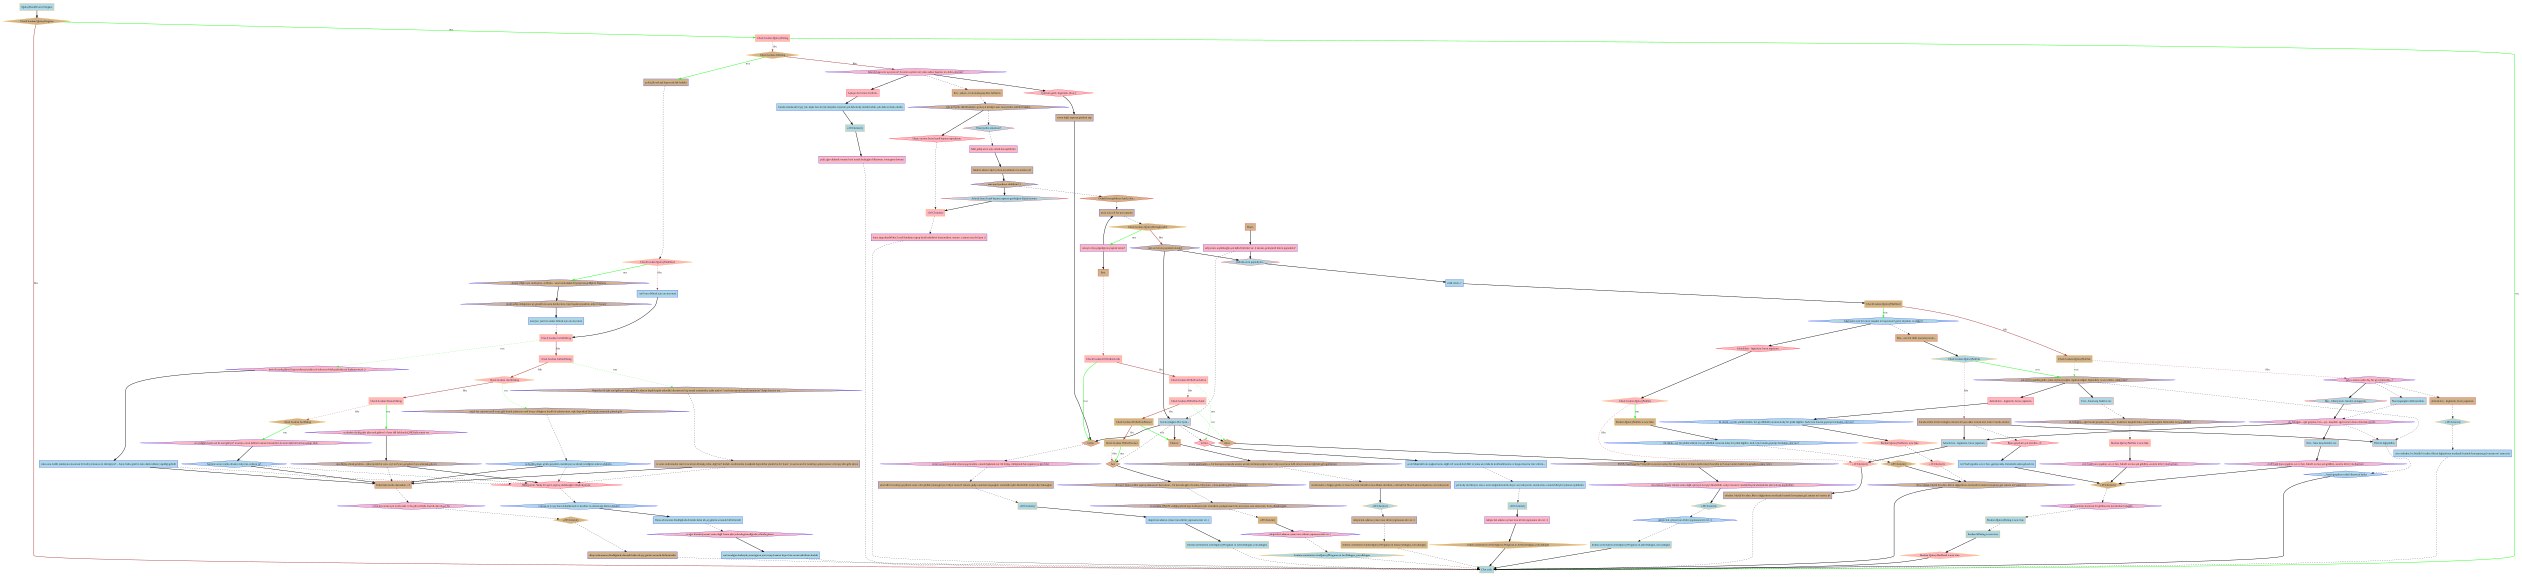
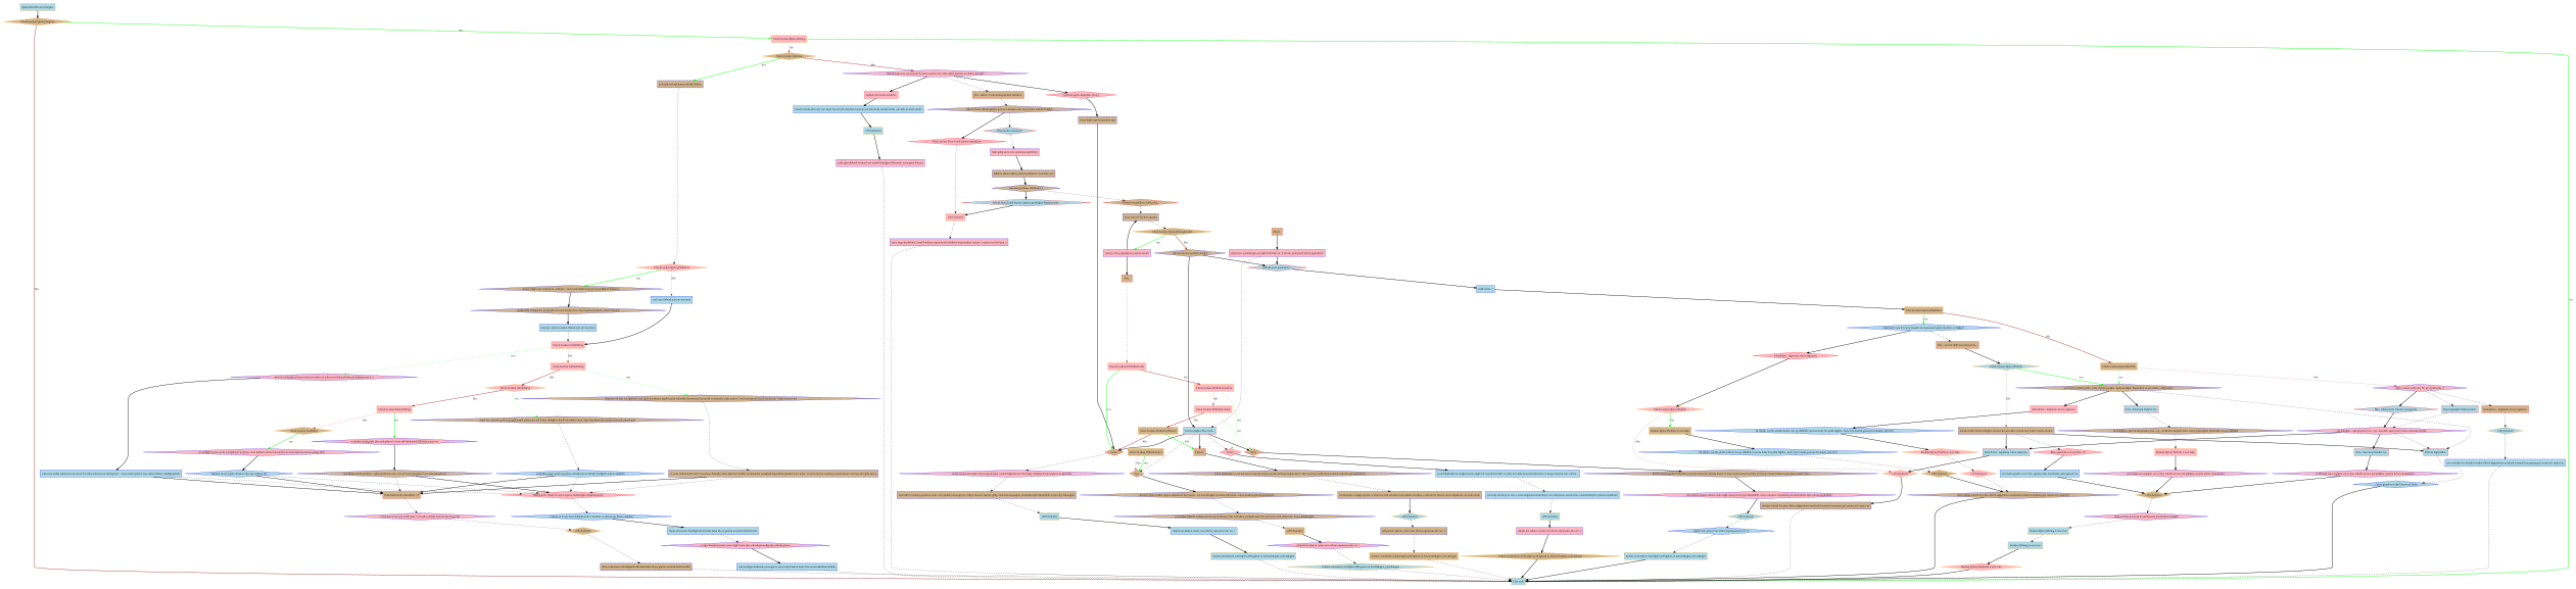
  digraph {
    fontname="EB Garamond"
    node [color=blue fillcolor=tan fontname="EB Garamond" shape=diamond style=filled]
    edge [fontname="EB Garamond" style=bold]
    "QuincyRank5Convo3 begins." [color=orange fillcolor=lightblue shape=box]
    n2 [color=orange label="Check boolean QuincyForgiven"]
    n3 [color=orange fillcolor=lightpink label="Check boolean QuincyDating" shape=box]
    "Chat ends." [color=orange fillcolor=lightblue shape=box]
    n5 [color=orange label="Check boolean IsDating"]
    n6 [label="şu küçük tatlı aşk kuşuna da bak hahaha" shape=box]
    n7 [fillcolor=lightpink label="hala tek başına mı uçuyorsun? bu senin seçimin mi yoksa sadece başarısız mı oldun, dostum?"]
    n8 [color=orange fillcolor=lightpink label="Check boolean QuincyHasDated"]
    n9 [color=red fillcolor=lightpink label="Açıkçası bu benim tercihim." shape=box]
    n10 [color=red label="Ben... sadece... bu konuda gerçekten berbatım." shape=box]
    n11 [color=red fillcolor=lightpink label="Çıkmam gerek, üzgünüm. [Son.]"]
    n12 [label="devam ettiğin için mutluyum. ciddiyim - sana bunla alakalı laf çarpmaya geldiğimi düşünme"]
    n13 [fillcolor=lightblue label="yani bunu bilmek için can atıyorum" shape=box]
    n14 [fillcolor=lightblue label="bunda utanılacak bir şey yok. keşke ben de öyle olsaydım, hayatım çok daha kolay olurdu hahah. çok daha az dram olurdu" shape=box]
    n15 [label="öyle mi? peki, dökül bakalım. quincy-k kardeşin sana nasıl yardım edebilir bakalım"]
    n16 [label="sorun değil. yapman gerekeni yap" shape=box]
    n17 [label="çünkü sahip olduğumuz şey güzeldi ama sana katılıyorum, inişi başaramayacaktık, anlıyor musun?"]
    n18 [color=orange fillcolor=lightpink label="Check boolean LettieDating" shape=box]
    n19 [color=orange fillcolor=lightblue label="+20 Chemistry" shape=box]
    n20 [color=red fillcolor=lightblue label="Nasıl yardım edeceksin?"]
    n21 [color=red fillcolor=lightpink label="Hayır, sanırım bunu kendi başıma yapmalıyım."]
    n22 [color=red label="Lettie."]
    n23 [fillcolor=lightblue label="neeeeyse. yani ben sadece bilmek için can atıyorum" shape=box]
    n24 [fillcolor=lightpink label="lettie ile nasıl gidiyor? kıçına tekmeyi yedin mi? yoksa sen böyle şeylerden mi hoşlanıyorsun? ;)"]
    n25 [color=orange fillcolor=lightpink label="Check boolean ArthurDating" shape=box]
    n26 [fillcolor=lightpink label="peki, eğer takılmak istersen beni nerede bulacağını biliyorsun. sonra grsrz dostum" shape=box]
    n27 [fillcolor=lightpink label="belki gidip senin için onlarla konuşabilirim" shape=box]
    n28 [color=orange fillcolor=lightpink label="+20 Chemistry" shape=box]
    n29 [fillcolor=lightblue label="yoksa onu özelde yakalayınca kocaman bir kedi yavrusuna mı dönüşüyor? ... hayır, bahse girerim tam olarak reklamı yapıldığı gibidir" shape=box]
    n30 [label="Majesteleri ile işler nasıl gidiyor? onun gibi bir adamın kapalı kapılar ardındaki durumunu hep merak etmişimdir, acaba nazlı ve \"evet komutanım hayır komutanım\" deyip duruyor mu"]
    n31 [color=orange fillcolor=lightpink label="Check boolean AmirDating"]
    n32 [label="bakalım adamın işleri yoluna koyabilecek mi, anlarsın ya?" shape=box]
    n33 [fillcolor=lightpink label="buna saygı duyabilirim. kendi hatalarını yapıp kendi zaferlerini kazanmalısın. tamam. o zaman sana bol şans :)" shape=box]
    n34 [color=red label="Daha fazla mutlu olamazdım. <3" shape=box]
    n35 [color=red fillcolor=lightpink label="Bilmiyorum. Yanlış bir seçim yapmış olabileceğimi düşünüyorum."]
    n36 [label="ve sonra muhtemelen tam bir ucubeye dönüşüyordur, değil mi? ahahah. muhtemelen mesajlarda hepsi kibar çünkü bu bir 'kanıt' ve sonra onu bir randevuya çıkarıyorsun ve her şey altın gibi akıyor" shape=box]
    n37 [label="küçük hız canavarı nasıl? onun gibi biriyle çıkmanın nasıl bir şey olduğunu hayal bile edemiyorum. tıpkı hiperaktif bir köpek yavrusuyla çıkmak gibi"]
    n38 [color=orange fillcolor=lightpink label="Check boolean EleanorDating" shape=box]
    n39 [label="sana nasıl yardımcı olabilirim? ;)"]
    n40 [fillcolor=lightpink label="ve bu beni senin için mutlu eder. ve bu gibi yerlerde önemli olan tek şey bu"]
    n41 [fillcolor=lightblue label="o zaman en iyi şey bunu kabullenmek ve kendine ve onlara karşı dürüst olmaktır"]
    n42 [fillcolor=lightblue label="ya da pille çalışan şeylere gerçekten meraklıysan ne demek istediğimi anlarsın ahahaha"]
    n43 [fillcolor=lightpink label="ucubelerin kraliçesiyle işler nasıl gidiyor? o lanet dili hakkında ÇOK fazla sorum var"]
    n44 [color=orange label="Check boolean AoiDating"]
    n45 [color=red label="Onlarla konuşabilirsen harika olur..."]
    n46 [color=red fillcolor=lightblue label="Aslında bunu kendi başıma yapmam gerektiğini düşünüyorum."]
    n47 [color=orange label="+20 Chemistry"]
    n48 [fillcolor=lightblue label="dünya cehenneme döndüğünde elimizde kalan tek şey günün sonunda birbirimizdir" shape=box]
    n49 [label="ama dürüst olmak gerekirse... daha önemli bir soru. o iyi mi? yani, gerçekten? onu anlamak çok zor"]
    n50 [fillcolor=lightpink label="en sevdiğim hatun aoi ile nasıl gidiyor? unutma, onun kalbini kırarsan burada biri de senin dişlerini kırmaya çalışır ahah"]
    n51 [label="senin için mi? her şeyi yaparım" shape=box]
    n52 [label="dünya cehenneme döndüğünde elimizde kalan tek şey günün sonunda birbirimizdir" shape=box]
    n53 [fillcolor=lightpink label="ve eğer hissetmiyorsan? sorun değil. bazen işler yolunda gitmediğinde yolunda gitmez"]
    n54 [fillcolor=lightblue label="hepimiz onun mutlu olmasını istiyoruz, anlarsın ya?"]
    n55 [color=orange label="Check boolean QuincyDatingGuide2"]
    n56 [fillcolor=lightblue label="seni tanıdığım kadarıyla, yumruğunu yere vurup kararsız kıçını bize unutturabilirsin ahahah" shape=box]
    n57 [fillcolor=lightpink label="hala aynı rüya çılgınlığının peşinde misin?" shape=box]
    n58 [label="peki sen kimin peşindesin kanka?"]
    n59 [color=red label="Evet." shape=box]
    n60 [color=red fillcolor=lightblue label="Göz koyduğum Hex üyesi..." shape=box]
    n61 [color=red fillcolor=lightblue label="Aslında senin peşindeyim..."]
    n62 [color=red label="Hayır." shape=box]
    n63 [fillcolor=lightpink label="anlıyorum. seçebileceğin çok kaliteli ürünler var. ;) tamam, peki şimdi kimin peşindesin?" shape=box]
    n64 [color=orange fillcolor=lightpink label="Check boolean DrifterIntoLettie" shape=box]
    n65 [color=red fillcolor=lightpink label="Arthur."]
    n66 [color=red label="Amir."]
    n67 [color=red label="Eleanor." shape=box]
    n68 [color=red label="Aoi."]
    n69 [fillcolor=lightblue label="ciddi misin...?" shape=box]
    n70 [color=orange fillcolor=lightpink label="Check boolean DrifterIntoArthur" shape=box]
    n71 [fillcolor=lightpink label="mmm onunla mücadele etmene şaşırmadım. onunla başlamak zor. ilk birkaç etkileşimde hata yaparsın ve işin biter"]
    n72 [fillcolor=lightblue label="oooh Majestelerinin ayağına bastın, değil mi? onunla hızlı flört et yoksa seni daha da sinirlendirmesine ve kavga etmesine izin verirsin..." shape=box]
    n73 [label="BUNU nasıl başardın?! küçük hız canavarı sadece bir arkadaş istiyor ve bunu mahvetmeyi becerdin mi? aman tanrım hahah bu gerçekten utanç verici"]
    n74 [label="mmm şaşırmadım. o, bir konuşma sırasında sessizce seninle yürümeyeceğine karar verip sana bunu belli etmeyi unutan tiplerden gibi görünüyor"]
    n75 [label="ah hayır. bunu cidden yapmış olamazsın? lanet olsun... bir konuda ağzını bozdun, biliyorum. o kıza aptalmış gibi davranamazsın"]
    n76 [color=orange label="Check boolean QuincyHasDated" shape=box]
    n77 [color=orange fillcolor=lightpink label="Check boolean DrifterIntoAmir" shape=box]
    n78 [label="ama belli bir noktayı geçtikten sonra o bir şekilde yoluna giriyor, biliyor musun? tamam. gidip onunla konuşacağım. aranızdaki işleri düzeltebilir miyim diye bakacağım" shape=box]
    n79 [fillcolor=lightblue label="çok kolay sinirleniyor. ama o surat astığında komik oluyor. seni anlıyorum. merak etme. onunla bile işleri yoluna koyabilirim" shape=box]
    n80 [fillcolor=lightpink label="ama tamam tamam tamam sorun değil. quincy-k her şeyi düzeltebilir, anlıyor musun? oradaki küçük adamlarımla işleri yoluna koyabilirim"]
    n81 [label="muhtemelen o bölgeye girdin ve bunu hiç fark etmedin. buna dikkat etmelisin, o özünde bir filozof. ama endişelenme, seni anlıyorum" shape=box]
    n82 [label="en azından ONUN sevdiği şeylerde neşe bulmasına izin vermelisin, paylaşamasan bile. ama neyse, seni anlıyorum, bunu düzelteceğim"]
    n83 [fillcolor=lightblue label="hala benim için bir umut meşalesi mi taşıyorsun? gurur duydum. ne değişti?"]
    n84 [color=orange label="Check boolean QuincyNoDate" shape=box]
    n85 [color=orange label="Check boolean DrifterIntoEleanor" shape=box]
    n86 [color=orange fillcolor=lightblue label="+20 Chemistry" shape=box]
    n87 [color=orange fillcolor=lightblue label="+20 Chemistry" shape=box]
    n88 [color=orange fillcolor=lightblue label="+20 Chemistry"]
    n89 [color=orange fillcolor=lightblue label="+20 Chemistry"]
    n90 [color=orange label="+20 Chemistry" shape=box]
    n91 [color=red label="Ben... seni bir türlü unutamıyorum..." shape=box]
    n92 [color=red fillcolor=lightpink label="Aslında ben - üzgünüm, bunu yapamam."]
    n93 [label="çok sert bir şekilde girdin, yalan söylemeyeceğim. ilgilenmediğini düşündüm ve seni sildim. ciddi misin?"]
    n94 [fillcolor=lightpink label="peki o zaman neden hiç bir şey söylemedin...?"]
    n95 [color=orange label="Check boolean DrifterIntoAoi" shape=box]
    n96 [fillcolor=lightblue label="takipte kal. adamın cyrano'nun sihrini yapmasına izin ver. ;)" shape=box]
    n97 [fillcolor=lightpink label="takipte kal. adamın cyrano'nun sihrini yapmasına izin ver. ;)" shape=box]
    n98 [fillcolor=lightblue label="takipte kal. cyrano'nun sihrini yapmasına izin ver. ;)"]
    n99 [label="takipte kal. adamın cyrano'nun sihrini yapmasına izin ver. ;)" shape=box]
    n100 [fillcolor=lightpink label="takipte kal. adamın cyrano'nun sihrini yapmasına izin ver. ;)"]
    n101 [color=orange fillcolor=lightblue label="Check boolean QuincyNoDate"]
    n102 [color=orange fillcolor=lightpink label="Check boolean QuincyNoDate"]
    n103 [color=red fillcolor=lightblue label="Evet... Sana karşı hislerim var." shape=box]
    n104 [color=red fillcolor=lightpink label="Aslında ben - üzgünüm, bunu yapamam." shape=box]
    n105 [color=red fillcolor=lightblue label="Fikrimi değiştirdim." shape=box]
    n106 [color=red fillcolor=lightblue label="Ben... bilmiyorum. Sanırım utangaçtım."]
    n107 [color=red fillcolor=lightblue label="Nasıl yapacağımı bilmiyordum." shape=box]
    n108 [color=red label="Aslında ben - üzgünüm, bunu yapamam." shape=box]
    n109 [color=orange fillcolor=lightblue label="Initiate conversation LettieQuincyWingman in LettieDialogue_rom.dialogue" shape=box]
    n110 [color=orange label="Initiate conversation ArthurQuincyWingman in ArthurDialogue_rom.dialogue"]
    n111 [color=orange fillcolor=lightblue label="Initiate conversation AmirQuincyWingman in JabirDialogue_rom.dialogue" shape=box]
    n112 [color=orange label="Initiate conversation EleanorQuincyWingman in EleanorDialogue_rom.dialogue" shape=box]
    n113 [color=orange fillcolor=lightblue label="Initiate conversation AoiQuincyWingman in AoiDialogue_rom.dialogue"]
    n114 [label="burada eridim bittim bebeğim. ikimize bir şans daha vermek ister misin? mutlu olurum" shape=box]
    n115 [color=orange label="Boolean QuincyNoDate is now false." shape=box]
    n116 [color=orange fillcolor=lightpink label="+10 Chemistry"]
    n117 [label="ah, bebeğim... eğer bunlar gerçekse, ben... şey... hislerimiz karşılıklı haha. nasıl söyleyeceğimi bilemedim. her şey affedildi"]
    n118 [fillcolor=lightblue label="ilk olarak... zor bir şekilde atlattık. her şey affedildi. tanıması kolay bir pislik değilim. hadi, tüm bunları geçmişte bırakalım, olur mu?"]
    n119 [fillcolor=lightblue label="... bazen gerçekten tuhaf oluyorsun kanka"]
    n120 [fillcolor=lightpink label="ah, bebeğim... eğer gerçekse, ben... şey... karşılıklı. eğer istersen bunu denemek isterim"]
    n121 [color=orange fillcolor=lightblue label="+10 Chemistry"]
    n122 [color=red fillcolor=lightpink label="Bunu gerçekten çok isterdim. <3"]
    n123 [color=red fillcolor=lightblue label="Aslında ben - üzgünüm, bunu yapamam." shape=box]
    n124 [fillcolor=lightblue label="ilk olarak... zor bir şekilde atlattık. her şey affedildi. tanıması kolay bir pislik değilim. hadi, tüm bunları geçmişte bırakalım, olur mu?"]
    n125 [label="anladım. büyük bir adım. fikrini değiştirirsen merkezde benimle konuşmaya gel, tamam mı? aramız iyi" shape=box]
    n126 [color=orange fillcolor=lightpink label="Boolean QuincyNoDate is now false." shape=box]
    n127 [color=orange fillcolor=lightpink label="Boolean QuincyNoDate is now false."]
    n128 [color=red fillcolor=lightblue label="Evet... Sana karşı hislerim var." shape=box]
    n129 [fillcolor=lightblue label="yooo anladım. bu büyük bir adım. fikrini değiştirirsen merkezde benimle konuşmaya gel, tamam mı? aramız iyi" shape=box]
    n130 [fillcolor=lightblue label="evet! hadi yapalım. sen ve ben. geçmişi salla, önümüzde sadece gelecek var" shape=box]
    n131 [color=orange label="+20 Chemistry"]
    n132 [fillcolor=lightpink label="evet. hadi bunu yapalım. sen ve ben. hahah! az önce çok güldüm, sanırım lettie'yi korkuttum"]
    n133 [color=orange fillcolor=lightpink label="+10 Chemistry"]
    n134 [fillcolor=lightpink label="evet!! hadi bunu yapalım. sen ve ben. hahah! az önce çok güldüm, sanırım lettie'yi korkuttum"]
    n135 [color=orange label="+20 Chemistry"]
    n136 [label="ikinci olarak. büyük bir adım. fikrini değiştirirsen merkezde benimle konuşmaya gel, tamam mı? aramız iyi"]
    n137 [fillcolor=lightpink label="aptal suratıma kocaman bir gülümseme kondurdun bebeğim"]
    n138 [color=orange fillcolor=lightblue label="Boolean QuincyDating is now true." shape=box]
    n139 [color=orange fillcolor=lightblue label="Boolean IsDating is now true." shape=box]
    n140 [color=orange fillcolor=lightpink label="Boolean QuincyHasDated is now true."]
    "QuincyRank5Convo3 begins." -> n2
    n2 -> n3 [color=green label=true]
    n2 -> "Chat ends." [color=brown label=false]
    n3 -> "Chat ends." [color=green label=true]
    n3 -> n5 [color=brown label=false style=dashed]
    n5 -> n6 [color=green label=true]
    n5 -> n7 [color=brown label=false]
    n6 -> n8 [style=dashed]
    n7 -> n9
    n7 -> n10 [style=dashed]
    n7 -> n11
    n8 -> n12 [color=green label=true]
    n8 -> n13 [color=brown label=false style=dashed]
    n9 -> n14
    n10 -> n15 [style=dashed]
    n11 -> n16
    n12 -> n17
    n13 -> n18
    n14 -> n19
    n15 -> n20 [style=dashed]
    n15 -> n21
    n16 -> n22
    n17 -> n23
    n18 -> n24 [color=green label=true style=dashed]
-   n18 -> n25 [color=brown label=false]
+   n18 -> n25 [color=brown label=false style=dashed]
    n19 -> n26
    n20 -> n27 [style=dashed]
    n21 -> n28 [style=dashed]
    n22 -> n71 [style=dashed]
    n23 -> n18 [style=dashed]
    n24 -> n29
    n25 -> n30 [color=green label=true style=dashed]
    n25 -> n31 [color=brown label=false]
    n26 -> "Chat ends." [style=dashed]
    n27 -> n32
    n28 -> n33 [style=dashed]
    n29 -> n34
    n29 -> n35 [style=dashed]
    n30 -> n36 [style=dashed]
    n31 -> n37 [color=green label=true style=dashed]
    n31 -> n38 [color=brown label=false]
    n32 -> n39
    n33 -> "Chat ends." [style=dashed]
    n34 -> n40 [style=dashed]
    n35 -> n41 [style=dashed]
    n36 -> n34
    n36 -> n35 [style=dashed]
    n37 -> n42 [style=dashed]
    n38 -> n43 [color=green label=true]
    n38 -> n44 [color=brown label=false style=dashed]
    n39 -> n45 [style=dashed]
    n39 -> n46
    n40 -> n47 [style=dashed]
    n41 -> n48
    n42 -> n34
    n42 -> n35 [style=dashed]
    n43 -> n49
    n44 -> n50 [color=green label=true]
    n45 -> n51 [style=dashed]
    n46 -> n28
    n47 -> n52 [style=dashed]
    n48 -> n53 [style=dashed]
    n49 -> n34 [style=dashed]
    n49 -> n35
    n50 -> n54
    n51 -> n55 [style=dashed]
    n52 -> "Chat ends." [style=dashed]
    n53 -> n56
    n54 -> n34
    n54 -> n35 [style=dashed]
    n55 -> n57 [color=green label=true]
    n55 -> n58 [color=brown label=false]
    n56 -> "Chat ends." [style=dashed]
    n57 -> n51
    n57 -> n59
    n58 -> n60
    n58 -> n61
    n59 -> n64 [color=brown style=dashed]
    n60 -> n22
    n60 -> n65 [style=dashed]
    n60 -> n66
    n60 -> n67
    n60 -> n68 [style=dashed]
    n61 -> n69
    n62 -> n63
    n63 -> n60 [style=dashed]
    n63 -> n61
    n64 -> n22 [color=green label=true]
    n64 -> n70 [color=brown label=false]
    n65 -> n72
    n66 -> n73
    n67 -> n74
    n68 -> n75
    n69 -> n76
    n70 -> n65 [color=green label=true style=dashed]
    n70 -> n77 [color=brown label=false style=dashed]
    n71 -> n78 [style=dashed]
    n72 -> n79 [style=dashed]
    n73 -> n80
    n74 -> n81 [style=dashed]
    n75 -> n82 [style=dashed]
    n76 -> n83 [color=green label=true]
    n76 -> n84 [color=brown label=false]
    n77 -> n66 [color=green label=true style=dashed]
    n77 -> n85 [color=brown label=false]
    n78 -> n86 [style=dashed]
    n79 -> n87 [style=dashed]
    n80 -> n88
    n81 -> n89
    n82 -> n90 [style=dashed]
    n83 -> n91 [style=dashed]
    n83 -> n92
    n84 -> n93 [color=green label=true style=dashed]
    n84 -> n94 [color=brown label=false style=dashed]
    n85 -> n67 [color=green label=true]
-   n85 -> n95 [color=brown label=false]
+   n85 -> n22 [color=brown label=false]
    n86 -> n96
    n87 -> n97
    n88 -> n98 [style=dashed]
    n89 -> n99 [style=dashed]
    n90 -> n100
    n91 -> n101
    n92 -> n102
    n93 -> n103
    n93 -> n104
    n93 -> n105 [style=dashed]
    n94 -> n106
    n94 -> n107 [style=dashed]
    n94 -> n108 [style=dashed]
    n95 -> n68 [color=green label=true]
    n95 -> n68 [color=brown label=false style=dashed]
    n96 -> n109
    n97 -> n110
    n98 -> n111 [style=dashed]
    n99 -> n112 [style=dashed]
    n100 -> n113 [style=dashed]
    n101 -> n93 [color=green label=true]
    n101 -> n114 [color=brown label=false style=dashed]
    n102 -> n115 [color=green label=true]
    n102 -> n116 [color=brown label=false style=dashed]
    n103 -> n117 [style=dashed]
    n104 -> n118
    n105 -> n119 [style=dashed]
    n106 -> n120
    n107 -> n120 [style=dashed]
    n108 -> n121 [style=dashed]
    n109 -> "Chat ends." [style=dashed]
    n110 -> "Chat ends."
    n111 -> "Chat ends."
    n112 -> "Chat ends." [style=dashed]
    n113 -> "Chat ends." [style=dashed]
    n114 -> n105
    n114 -> n122 [style=dashed]
    n114 -> n123
    n115 -> n124
    n116 -> n125
    n117 -> n126 [style=dashed]
    n118 -> n127
    n119 -> "Chat ends."
    n120 -> n105 [style=dashed]
    n120 -> n123
    n120 -> n128
    n121 -> n129 [style=dashed]
    n122 -> n130
    n123 -> n116
    n124 -> n131 [style=dashed]
    n125 -> "Chat ends." [style=dashed]
    n126 -> n132
    n127 -> n133 [style=dashed]
    n128 -> n134
    n129 -> "Chat ends." [style=dashed]
    n130 -> n135
    n131 -> n136
    n132 -> n135
    n133 -> n136 [style=dashed]
    n134 -> n135
    n135 -> n137 [style=dashed]
    n136 -> "Chat ends."
    n137 -> n138 [style=dashed]
    n138 -> n139 [style=dashed]
    n139 -> n140
    n140 -> "Chat ends."
  }
